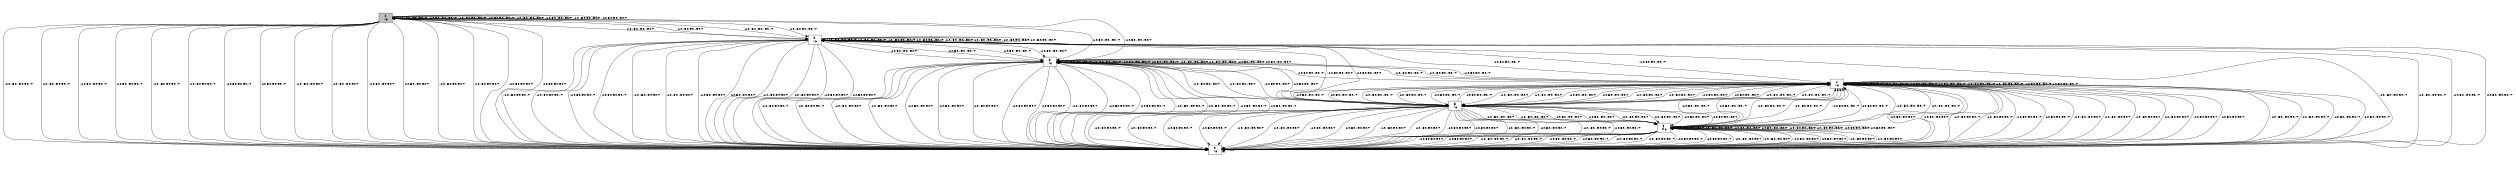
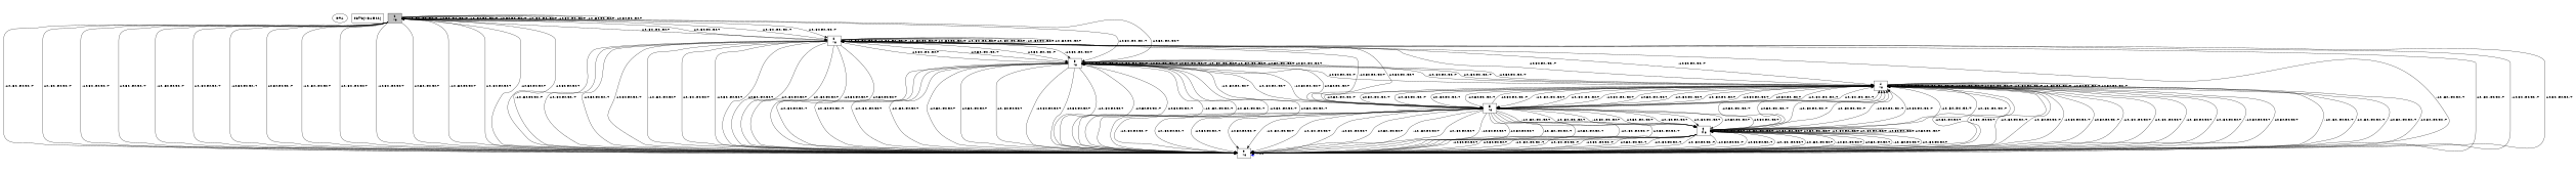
  digraph {
    node [fontname=Helvetica shape=box]
    edge [constraints=false fontname=Helvetica]
+   n1 [label=DRA shape=ellipse]
+   n2 [label="Safra[NBA=11]"]
    n3 [label="0\n -0"]
    n4 [color=black fillcolor=grey label="1\n -0" style=filled]
    n5 [label="2\n -0"]
    n6 [label="3\n -0"]
    n7 [label="4\n -0"]
    n8 [label="5\n -0"]
    n9 [label="6\n +0"]
    n3 -> n3 [color=blue label=" true"]
    n4 -> n3 [label=" !A&!B&!D&C&!T"]
    n4 -> n3 [label=" A&!B&!D&C&!T"]
    n4 -> n3 [label=" !A&B&!D&C&!T"]
    n4 -> n3 [label=" A&B&!D&C&!T"]
    n4 -> n3 [label=" !A&!B&D&C&!T"]
    n4 -> n3 [label=" A&!B&D&C&!T"]
    n4 -> n3 [label=" !A&B&D&C&!T"]
    n4 -> n3 [label=" A&B&D&C&!T"]
    n4 -> n3 [label=" !A&!B&!D&C&T"]
    n4 -> n3 [label=" A&!B&!D&C&T"]
    n4 -> n3 [label=" !A&B&!D&C&T"]
    n4 -> n3 [label=" A&B&!D&C&T"]
    n4 -> n3 [label=" !A&!B&D&C&T"]
    n4 -> n3 [label=" A&!B&D&C&T"]
    n4 -> n3 [label=" !A&B&D&C&T"]
    n4 -> n3 [label=" A&B&D&C&T"]
    n4 -> n4 [label=" !A&!B&!D&!C&!T"]
    n4 -> n4 [label=" !A&B&!D&!C&!T"]
    n4 -> n4 [label=" !A&!B&D&!C&!T"]
    n4 -> n4 [label=" !A&B&D&!C&!T"]
    n4 -> n4 [label=" !A&!B&!D&!C&T"]
    n4 -> n4 [label=" !A&B&!D&!C&T"]
    n4 -> n4 [label=" !A&!B&D&!C&T"]
    n4 -> n4 [label=" !A&B&D&!C&T"]
    n4 -> n5 [label=" A&!B&!D&!C&!T"]
    n4 -> n5 [label=" A&!B&D&!C&!T"]
    n4 -> n5 [label=" A&!B&!D&!C&T"]
    n4 -> n5 [label=" A&!B&D&!C&T"]
    n4 -> n6 [label=" A&B&!D&!C&!T"]
    n4 -> n6 [label=" A&B&!D&!C&T"]
    n5 -> n3 [label=" !A&!B&!D&C&!T"]
    n5 -> n3 [label=" A&!B&!D&C&!T"]
    n5 -> n3 [label=" !A&B&!D&C&!T"]
    n5 -> n3 [label=" A&B&!D&C&!T"]
    n5 -> n3 [label=" !A&!B&D&C&!T"]
    n5 -> n3 [label=" A&!B&D&C&!T"]
    n5 -> n3 [label=" !A&B&D&C&!T"]
    n5 -> n3 [label=" A&B&D&C&!T"]
    n5 -> n3 [label=" !A&!B&!D&C&T"]
    n5 -> n3 [label=" A&!B&!D&C&T"]
    n5 -> n3 [label=" !A&B&!D&C&T"]
    n5 -> n3 [label=" A&B&!D&C&T"]
    n5 -> n3 [label=" !A&!B&D&C&T"]
    n5 -> n3 [label=" A&!B&D&C&T"]
    n5 -> n3 [label=" !A&B&D&C&T"]
    n5 -> n3 [label=" A&B&D&C&T"]
    n5 -> n5 [label=" !A&!B&!D&!C&!T"]
    n5 -> n5 [label=" A&!B&!D&!C&!T"]
    n5 -> n5 [label=" !A&!B&D&!C&!T"]
    n5 -> n5 [label=" A&!B&D&!C&!T"]
    n5 -> n5 [label=" !A&!B&!D&!C&T"]
    n5 -> n5 [label=" A&!B&!D&!C&T"]
    n5 -> n5 [label=" !A&!B&D&!C&T"]
    n5 -> n5 [label=" A&!B&D&!C&T"]
    n5 -> n6 [label=" !A&B&!D&!C&!T"]
    n5 -> n6 [label=" A&B&!D&!C&!T"]
    n5 -> n6 [label=" !A&B&!D&!C&T"]
    n5 -> n6 [label=" A&B&!D&!C&T"]
    n5 -> n7 [label=" !A&B&D&!C&!T"]
    n5 -> n7 [label=" A&B&D&!C&!T"]
    n5 -> n8 [label=" !A&B&D&!C&T"]
    n5 -> n8 [label=" A&B&D&!C&T"]
    n6 -> n3 [label=" !A&!B&!D&C&!T"]
    n6 -> n3 [label=" A&!B&!D&C&!T"]
    n6 -> n3 [label=" !A&B&!D&C&!T"]
    n6 -> n3 [label=" A&B&!D&C&!T"]
    n6 -> n3 [label=" !A&!B&D&C&!T"]
    n6 -> n3 [label=" A&!B&D&C&!T"]
    n6 -> n3 [label=" !A&B&D&C&!T"]
    n6 -> n3 [label=" A&B&D&C&!T"]
    n6 -> n3 [label=" !A&!B&!D&C&T"]
    n6 -> n3 [label=" A&!B&!D&C&T"]
    n6 -> n3 [label=" !A&B&!D&C&T"]
    n6 -> n3 [label=" A&B&!D&C&T"]
    n6 -> n3 [label=" !A&!B&D&C&T"]
    n6 -> n3 [label=" A&!B&D&C&T"]
    n6 -> n3 [label=" !A&B&D&C&T"]
    n6 -> n3 [label=" A&B&D&C&T"]
    n6 -> n6 [label=" !A&!B&!D&!C&!T"]
    n6 -> n6 [label=" A&!B&!D&!C&!T"]
    n6 -> n6 [label=" !A&B&!D&!C&!T"]
    n6 -> n6 [label=" A&B&!D&!C&!T"]
    n6 -> n6 [label=" !A&!B&!D&!C&T"]
    n6 -> n6 [label=" A&!B&!D&!C&T"]
    n6 -> n6 [label=" !A&B&!D&!C&T"]
    n6 -> n6 [label=" A&B&!D&!C&T"]
    n6 -> n7 [label=" !A&!B&D&!C&!T"]
    n6 -> n7 [label=" A&!B&D&!C&!T"]
    n6 -> n7 [label=" !A&B&D&!C&!T"]
    n6 -> n7 [label=" A&B&D&!C&!T"]
    n6 -> n8 [label=" !A&!B&D&!C&T"]
    n6 -> n8 [label=" A&!B&D&!C&T"]
    n6 -> n8 [label=" !A&B&D&!C&T"]
    n6 -> n8 [label=" A&B&D&!C&T"]
    n7 -> n3 [label=" !A&!B&!D&C&!T"]
    n7 -> n3 [label=" A&!B&!D&C&!T"]
    n7 -> n3 [label=" !A&B&!D&C&!T"]
    n7 -> n3 [label=" A&B&!D&C&!T"]
    n7 -> n3 [label=" !A&!B&D&C&!T"]
    n7 -> n3 [label=" A&!B&D&C&!T"]
    n7 -> n3 [label=" !A&B&D&C&!T"]
    n7 -> n3 [label=" A&B&D&C&!T"]
    n7 -> n3 [label=" !A&!B&!D&C&T"]
    n7 -> n3 [label=" A&!B&!D&C&T"]
    n7 -> n3 [label=" !A&B&!D&C&T"]
    n7 -> n3 [label=" A&B&!D&C&T"]
    n7 -> n3 [label=" !A&!B&D&C&T"]
    n7 -> n3 [label=" A&!B&D&C&T"]
    n7 -> n3 [label=" !A&B&D&C&T"]
    n7 -> n3 [label=" A&B&D&C&T"]
    n7 -> n7 [label=" !A&!B&!D&!C&!T"]
    n7 -> n7 [label=" A&!B&!D&!C&!T"]
    n7 -> n7 [label=" !A&B&!D&!C&!T"]
    n7 -> n7 [label=" A&B&!D&!C&!T"]
    n7 -> n7 [label=" !A&!B&D&!C&!T"]
    n7 -> n7 [label=" A&!B&D&!C&!T"]
    n7 -> n7 [label=" !A&B&D&!C&!T"]
    n7 -> n7 [label=" A&B&D&!C&!T"]
    n7 -> n8 [label=" !A&!B&!D&!C&T"]
    n7 -> n8 [label=" A&!B&!D&!C&T"]
    n7 -> n8 [label=" !A&B&!D&!C&T"]
    n7 -> n8 [label=" A&B&!D&!C&T"]
    n7 -> n8 [label=" !A&!B&D&!C&T"]
    n7 -> n8 [label=" A&!B&D&!C&T"]
    n7 -> n8 [label=" !A&B&D&!C&T"]
    n7 -> n8 [label=" A&B&D&!C&T"]
    n8 -> n3 [label=" !A&!B&!D&C&!T"]
    n8 -> n3 [label=" A&!B&!D&C&!T"]
    n8 -> n3 [label=" !A&B&!D&C&!T"]
    n8 -> n3 [label=" A&B&!D&C&!T"]
    n8 -> n3 [label=" !A&!B&D&C&!T"]
    n8 -> n3 [label=" A&!B&D&C&!T"]
    n8 -> n3 [label=" !A&B&D&C&!T"]
    n8 -> n3 [label=" A&B&D&C&!T"]
    n8 -> n3 [label=" !A&!B&!D&C&T"]
    n8 -> n3 [label=" A&!B&!D&C&T"]
    n8 -> n3 [label=" !A&B&!D&C&T"]
    n8 -> n3 [label=" A&B&!D&C&T"]
    n8 -> n3 [label=" !A&!B&D&C&T"]
    n8 -> n3 [label=" A&!B&D&C&T"]
    n8 -> n3 [label=" !A&B&D&C&T"]
    n8 -> n3 [label=" A&B&D&C&T"]
    n8 -> n7 [label=" !A&!B&!D&!C&!T"]
    n8 -> n7 [label=" A&!B&!D&!C&!T"]
    n8 -> n7 [label=" !A&B&!D&!C&!T"]
    n8 -> n7 [label=" A&B&!D&!C&!T"]
    n8 -> n7 [label=" !A&!B&D&!C&!T"]
    n8 -> n7 [label=" A&!B&D&!C&!T"]
    n8 -> n7 [label=" !A&B&D&!C&!T"]
    n8 -> n7 [label=" A&B&D&!C&!T"]
    n8 -> n9 [label=" !A&!B&!D&!C&T"]
    n8 -> n9 [label=" A&!B&!D&!C&T"]
    n8 -> n9 [label=" !A&B&!D&!C&T"]
    n8 -> n9 [label=" A&B&!D&!C&T"]
    n8 -> n9 [label=" !A&!B&D&!C&T"]
    n8 -> n9 [label=" A&!B&D&!C&T"]
    n8 -> n9 [label=" !A&B&D&!C&T"]
    n8 -> n9 [label=" A&B&D&!C&T"]
    n9 -> n3 [label=" !A&!B&!D&C&!T"]
    n9 -> n3 [label=" A&!B&!D&C&!T"]
    n9 -> n3 [label=" !A&B&!D&C&!T"]
    n9 -> n3 [label=" A&B&!D&C&!T"]
    n9 -> n3 [label=" !A&!B&D&C&!T"]
    n9 -> n3 [label=" A&!B&D&C&!T"]
    n9 -> n3 [label=" !A&B&D&C&!T"]
    n9 -> n3 [label=" A&B&D&C&!T"]
    n9 -> n3 [label=" !A&!B&!D&C&T"]
    n9 -> n3 [label=" A&!B&!D&C&T"]
    n9 -> n3 [label=" !A&B&!D&C&T"]
    n9 -> n3 [label=" A&B&!D&C&T"]
    n9 -> n3 [label=" !A&!B&D&C&T"]
    n9 -> n3 [label=" A&!B&D&C&T"]
    n9 -> n3 [label=" !A&B&D&C&T"]
    n9 -> n3 [label=" A&B&D&C&T"]
    n9 -> n7 [label=" !A&!B&!D&!C&!T"]
    n9 -> n7 [label=" A&!B&!D&!C&!T"]
    n9 -> n7 [label=" !A&B&!D&!C&!T"]
    n9 -> n7 [label=" A&B&!D&!C&!T"]
    n9 -> n7 [label=" !A&!B&D&!C&!T"]
    n9 -> n7 [label=" A&!B&D&!C&!T"]
    n9 -> n7 [label=" !A&B&D&!C&!T"]
    n9 -> n7 [label=" A&B&D&!C&!T"]
    n9 -> n9 [label=" !A&!B&!D&!C&T"]
    n9 -> n9 [label=" A&!B&!D&!C&T"]
    n9 -> n9 [label=" !A&B&!D&!C&T"]
    n9 -> n9 [label=" A&B&!D&!C&T"]
    n9 -> n9 [label=" !A&!B&D&!C&T"]
    n9 -> n9 [label=" A&!B&D&!C&T"]
    n9 -> n9 [label=" !A&B&D&!C&T"]
    n9 -> n9 [label=" A&B&D&!C&T"]
  }
